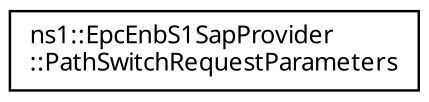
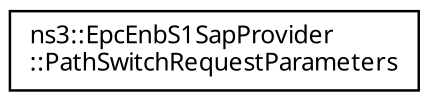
  digraph {
    rankdir=LR
    fontname="Noto Sans"
-   n1 [color=black fillcolor=white fontname="Noto Sans" fontsize=10 height=0.2 label="ns1::EpcEnbS1SapProvider\l::PathSwitchRequestParameters" shape=record style=filled width=0.4]
+   n1 [color=black fillcolor=white fontname="Noto Sans" fontsize=10 height=0.2 label="ns3::EpcEnbS1SapProvider\l::PathSwitchRequestParameters" shape=record style=filled width=0.4]
  }
